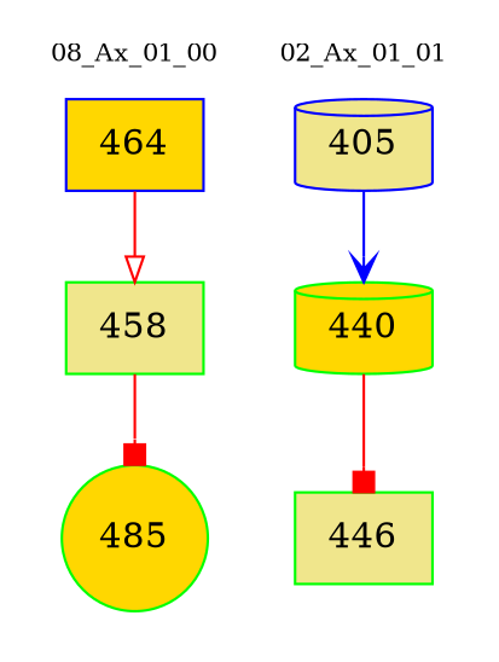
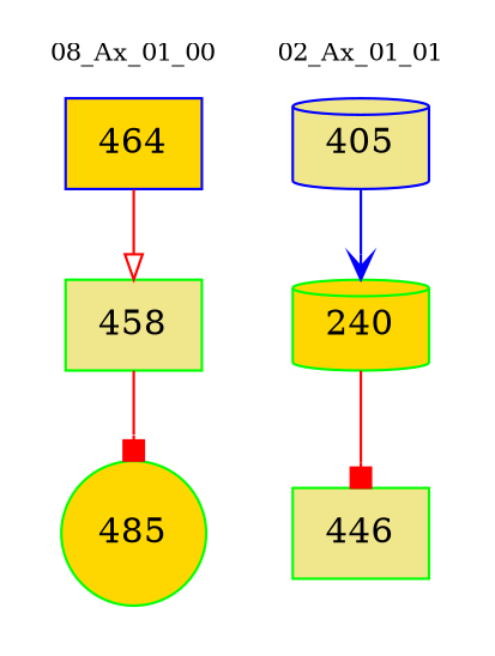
  digraph {
    node [color=green fillcolor=gold shape=box style=filled]
    edge [arrowhead=box color=red]
    n1 [color=blue label=464]
    n2 [fillcolor=khaki label=458]
    n3 [label=485 shape=circle]
    n4 [color=blue fillcolor=khaki label=405 shape=cylinder]
-   n5 [label=440 shape=cylinder]
+   n5 [label=240 shape=cylinder]
    n6 [fillcolor=khaki label=446]
    subgraph cluster_1 {
      color=white
      fontsize=10
      label="08_Ax_01_00"
      n1
      n2
      n3
    }
    subgraph cluster_2 {
      color=white
      fontsize=10
      label="02_Ax_01_01"
      n4
      n5
      n6
    }
    n1 -> n2 [arrowhead=onormal]
    n2 -> n3
    n4 -> n5 [arrowhead=vee color=blue]
    n5 -> n6
  }
